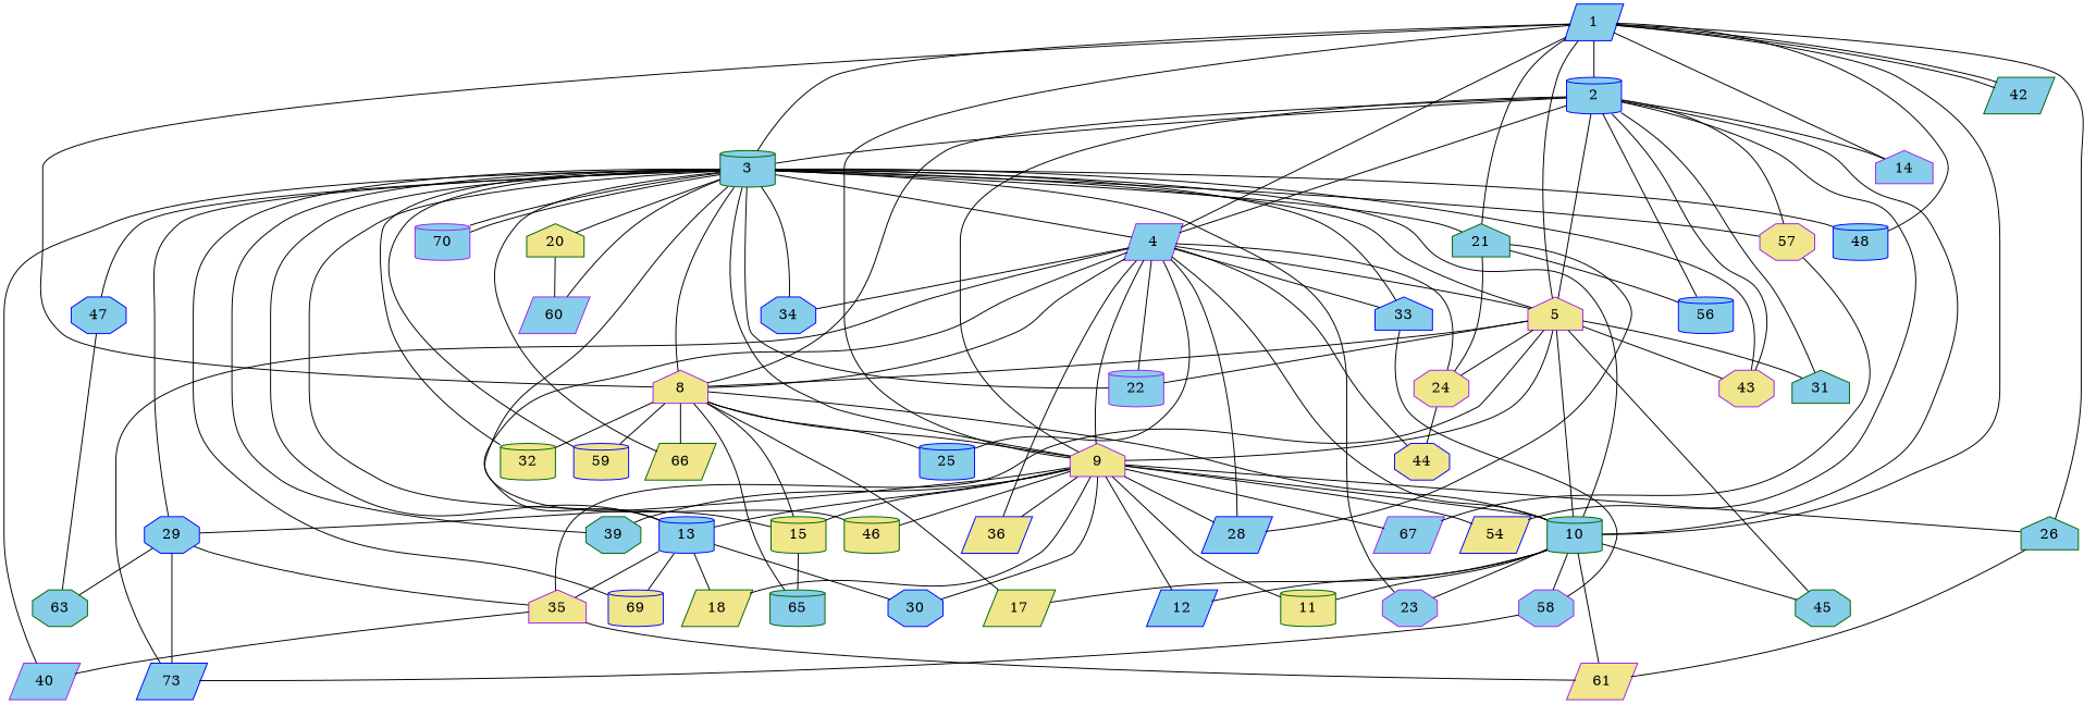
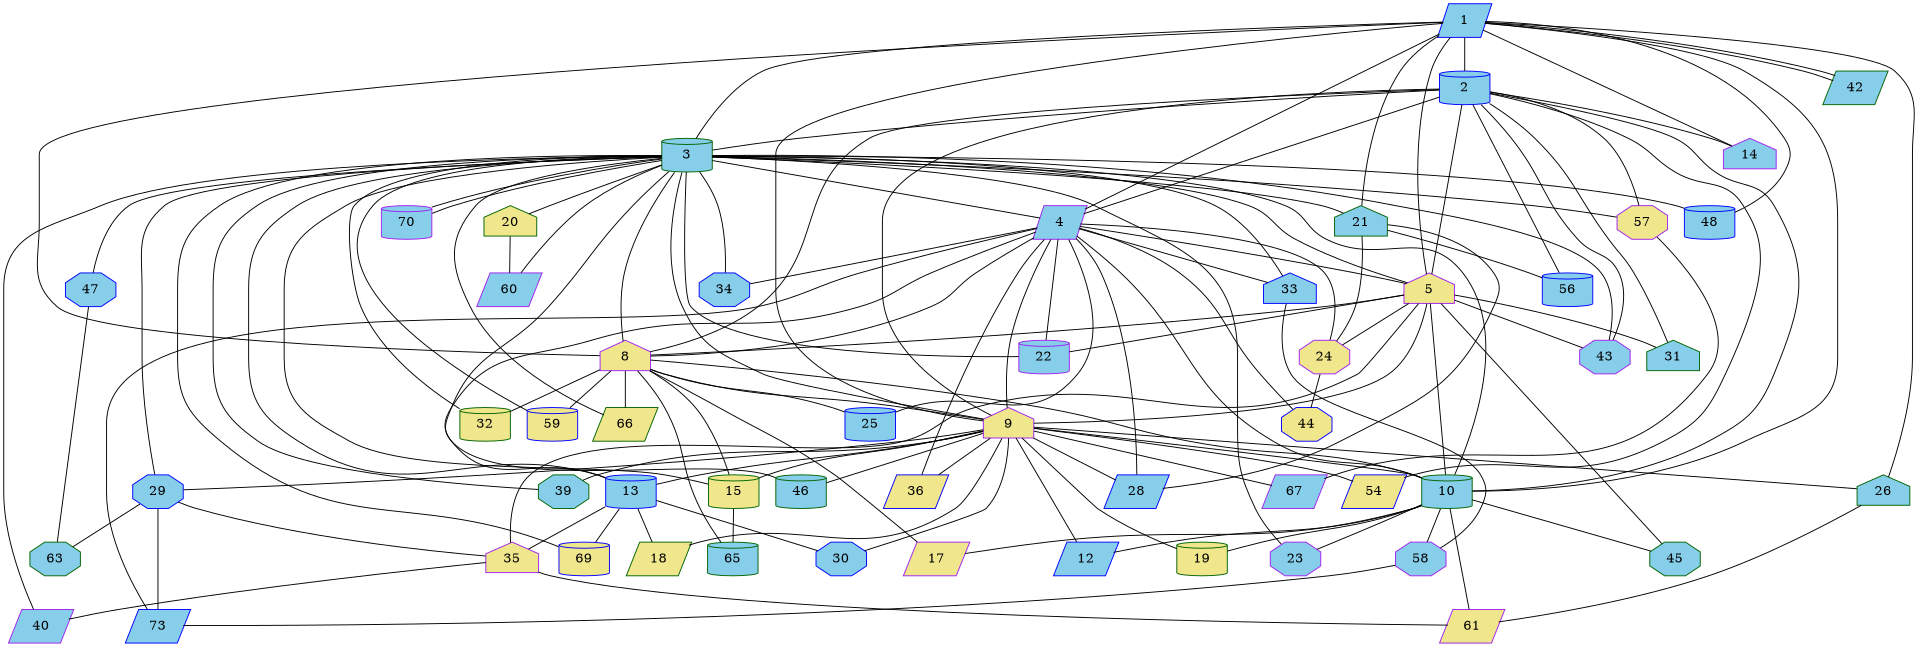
  graph {
    node [color=blue fillcolor=skyblue shape=cylinder style=filled]
    1 [shape=parallelogram super="+52"]
    2 [super="+6"]
    3 [color=darkgreen super="+7"]
    4 [color=purple shape=parallelogram super="+51"]
    5 [color=purple fillcolor=khaki shape=house super="+50"]
    8 [color=purple fillcolor=khaki shape=house super="+37"]
    9 [color=purple fillcolor=khaki shape=house super="+27"]
    10 [color=darkgreen super="+11"]
    14 [color=purple shape=house]
    21 [color=darkgreen shape=house]
    26 [color=darkgreen shape=house super="+68"]
    42 [color=darkgreen shape=parallelogram]
    48
    31 [color=darkgreen shape=house]
-   43 [color=purple fillcolor=khaki shape=octagon super="+55"]
+   43 [color=purple shape=octagon super="+55"]
    54 [fillcolor=khaki shape=parallelogram]
    56
    57 [color=purple fillcolor=khaki shape=octagon]
    13 [super="+16"]
    15 [color=darkgreen fillcolor=khaki super="+53"]
    20 [color=darkgreen fillcolor=khaki shape=house]
    22 [color=purple super="+41"]
    23 [color=purple shape=octagon]
    29 [shape=octagon super="+49"]
    32 [color=darkgreen fillcolor=khaki]
    33 [shape=house super="+71"]
    34 [shape=octagon]
    39 [color=darkgreen shape=octagon]
    40 [color=purple shape=parallelogram]
-   46 [color=darkgreen fillcolor=khaki]
+   46 [color=darkgreen]
    47 [shape=octagon]
    59 [fillcolor=khaki]
    60 [color=purple shape=parallelogram]
    66 [color=darkgreen fillcolor=khaki shape=parallelogram]
    69 [fillcolor=khaki]
    70 [color=purple]
    24 [color=purple fillcolor=khaki shape=octagon super="+72"]
    25
    28 [shape=parallelogram super="+38"]
    36 [fillcolor=khaki shape=parallelogram]
    44 [fillcolor=khaki shape=octagon]
    73 [shape=parallelogram]
    35 [color=purple fillcolor=khaki shape=house super="+62"]
    45 [color=darkgreen shape=octagon]
-   17 [color=darkgreen fillcolor=khaki shape=parallelogram]
+   17 [color=purple fillcolor=khaki shape=parallelogram]
    65 [color=darkgreen]
    12 [shape=parallelogram]
    18 [color=darkgreen fillcolor=khaki shape=parallelogram]
-   19 [color=darkgreen fillcolor=khaki label=11]
+   19 [color=darkgreen fillcolor=khaki]
    30 [shape=octagon]
    67 [color=purple shape=parallelogram]
    58 [color=purple shape=octagon super="+74"]
    61 [color=purple fillcolor=khaki shape=parallelogram]
    63 [color=darkgreen shape=octagon]
    1 -- 2 [weight=2]
    1 -- 3 [weight=2]
    1 -- 4
    1 -- 5
    1 -- 8
    1 -- 9
    1 -- 10
    1 -- 14
    1 -- 21
    1 -- 26 [weight=2]
    1 -- 42
    1 -- 42
    1 -- 48
    2 -- 3 [weight=4]
    2 -- 4 [weight=2]
    2 -- 5 [weight=2]
    2 -- 8 [weight=2]
    2 -- 9 [weight=2]
    2 -- 10 [weight=2]
    2 -- 14
    2 -- 31
    2 -- 43
    2 -- 54
    2 -- 56
    2 -- 57
    3 -- 4 [weight=2]
    3 -- 5 [weight=2]
    3 -- 8 [weight=2]
    3 -- 9 [weight=2]
    3 -- 10 [weight=2]
    3 -- 21
    3 -- 48
    3 -- 43
    3 -- 57
    3 -- 13 [weight=2]
    3 -- 15
    3 -- 20 [weight=2]
    3 -- 22
    3 -- 23
    3 -- 29
    3 -- 32
    3 -- 33 [weight=2]
    3 -- 34
    3 -- 39
    3 -- 40
    3 -- 46
    3 -- 47
    3 -- 59
    3 -- 60
    3 -- 66
    3 -- 69
    3 -- 70
    3 -- 70
    4 -- 5
    4 -- 8
    4 -- 9
    4 -- 10
    4 -- 13
    4 -- 22
    4 -- 33
    4 -- 34
    4 -- 24
    4 -- 25
    4 -- 28
    4 -- 36
    4 -- 44
    4 -- 73
    5 -- 8
    5 -- 9
    5 -- 10
    5 -- 31
    5 -- 43
    5 -- 22 [weight=2]
    5 -- 24
    5 -- 35
    5 -- 45
    8 -- 9
    8 -- 10 [weight=2]
    8 -- 15
    8 -- 32
    8 -- 59
    8 -- 66
    8 -- 25
    8 -- 17
    8 -- 65
    9 -- 10 [weight=3]
    9 -- 26
    9 -- 54
    9 -- 13
    9 -- 15
    9 -- 29
    9 -- 39
    9 -- 46
    9 -- 28
    9 -- 36
    9 -- 12
    9 -- 18
    9 -- 19
    9 -- 30
    9 -- 67
    10 -- 23
    10 -- 45
    10 -- 17
    10 -- 12
    10 -- 19
    10 -- 58
    10 -- 61
    21 -- 56
    21 -- 24
    21 -- 28
    26 -- 61
    57 -- 67
    13 -- 69
    13 -- 35
    13 -- 18
    13 -- 30
    15 -- 65
    20 -- 60
    29 -- 73
    29 -- 35
    29 -- 63
    33 -- 58
    47 -- 63
    24 -- 44
    35 -- 40
    35 -- 61
    58 -- 73
  }
